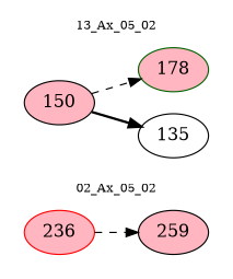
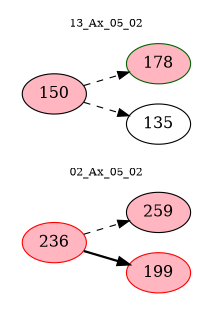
  digraph {
    rankdir=LR
    node [color=black fillcolor=lightpink style=filled]
    edge [color=black style=bold]
    n1 [color=red label=236]
+   n2 [color=red label=199]
    n3 [label=259]
    n4 [label=150]
    n5 [fillcolor=white label=135]
    n6 [color=darkgreen label=178]
    subgraph cluster_1 {
      color=white
      fontsize=10
      label="02_Ax_05_02"
      n1
+     n2
      n3
    }
    subgraph cluster_2 {
      color=white
      fontsize=10
      label="13_Ax_05_02"
      n4
      n5
      n6
    }
+   n1 -> n2
    n1 -> n3 [style=dashed]
-   n4 -> n5
+   n4 -> n5 [style=dashed]
    n4 -> n6 [style=dashed]
  }
